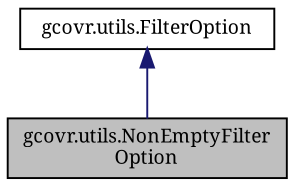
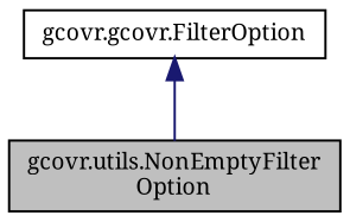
  digraph {
    fontname="Noto Serif"
    node [color=black fontname="Noto Serif" fontsize=10 shape=record style=filled]
    n1 [fillcolor=grey75 fontcolor=black height=0.2 label="gcovr.utils.NonEmptyFilter\lOption" width=0.4]
-   n2 [fillcolor=white height=0.2 label="gcovr.utils.FilterOption" width=0.4]
+   n2 [fillcolor=white height=0.2 label="gcovr.gcovr.FilterOption" width=0.4]
    n2 -> n1 [color=midnightblue dir=back fontname="Noto Serif" fontsize=10 labelfontname=Helvetica labelfontsize=10 style=solid]
  }
